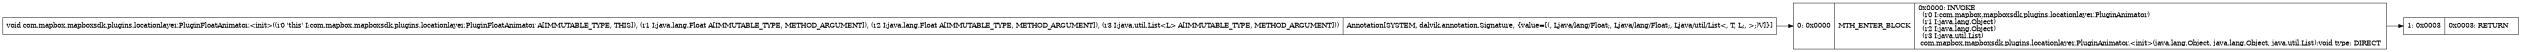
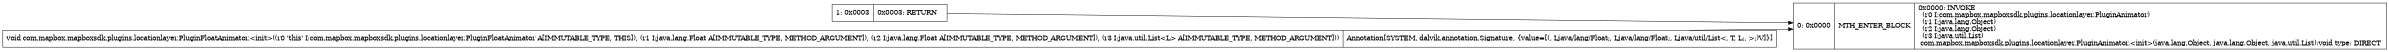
  digraph {
    rankdir=LR
    node [shape=record]
    n1 [label="{0\:\ 0x0000|MTH_ENTER_BLOCK\l|0x0000: INVOKE  \l  (r0 I:com.mapbox.mapboxsdk.plugins.locationlayer.PluginAnimator)\l  (r1 I:java.lang.Object)\l  (r2 I:java.lang.Object)\l  (r3 I:java.util.List)\l com.mapbox.mapboxsdk.plugins.locationlayer.PluginAnimator.\<init\>(java.lang.Object, java.lang.Object, java.util.List):void type: DIRECT \l}"]
    n2 [label="{1\:\ 0x0003|0x0003: RETURN   \l}"]
    n3 [label="{void com.mapbox.mapboxsdk.plugins.locationlayer.PluginFloatAnimator.\<init\>((r0 'this' I:com.mapbox.mapboxsdk.plugins.locationlayer.PluginFloatAnimator A[IMMUTABLE_TYPE, THIS]), (r1 I:java.lang.Float A[IMMUTABLE_TYPE, METHOD_ARGUMENT]), (r2 I:java.lang.Float A[IMMUTABLE_TYPE, METHOD_ARGUMENT]), (r3 I:java.util.List\<L\> A[IMMUTABLE_TYPE, METHOD_ARGUMENT]))  | Annotation[SYSTEM, dalvik.annotation.Signature, \{value=[(, Ljava\/lang\/Float;, Ljava\/lang\/Float;, Ljava\/util\/List\<, T, L;, \>;)V]\}]\l}"]
-   n1 -> n2
+   n2 -> n1
    n3 -> n1
  }
